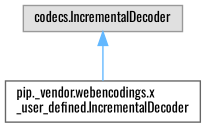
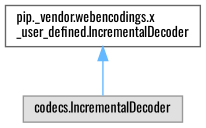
  digraph {
    rankdir=TB
    fontname=Oswald
    node [fontname=Oswald fontsize=10 shape=box style=filled]
    n1 [color=grey60 fillcolor="#E0E0E0" height=0.2 label="codecs.IncrementalDecoder" width=0.4]
    n2 [color=grey40 fillcolor=white height=0.2 label="pip._vendor.webencodings.x\l_user_defined.IncrementalDecoder" width=0.4]
-   n1 -> n2 [color=steelblue1 dir=back fontname=Oswald fontsize=10 labelfontname=Helvetica labelfontsize=10 style=solid]
+   n2 -> n1 [color=steelblue1 dir=back fontname=Oswald fontsize=10 labelfontname=Helvetica labelfontsize=10 style=solid]
  }
